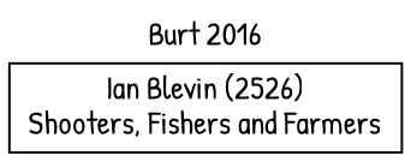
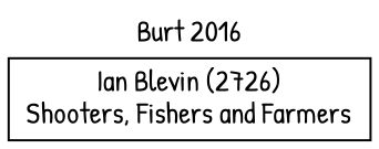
  digraph {
    label="Burt 2016"
    labelloc=t
    mclimit=10
    fontname="Patrick Hand"
-   n1 [label="Ian Blevin (2526)\nShooters, Fishers and Farmers" shape=box fontname="Patrick Hand"]
+   n1 [label="Ian Blevin (2726)\nShooters, Fishers and Farmers" shape=box fontname="Patrick Hand"]
  }
